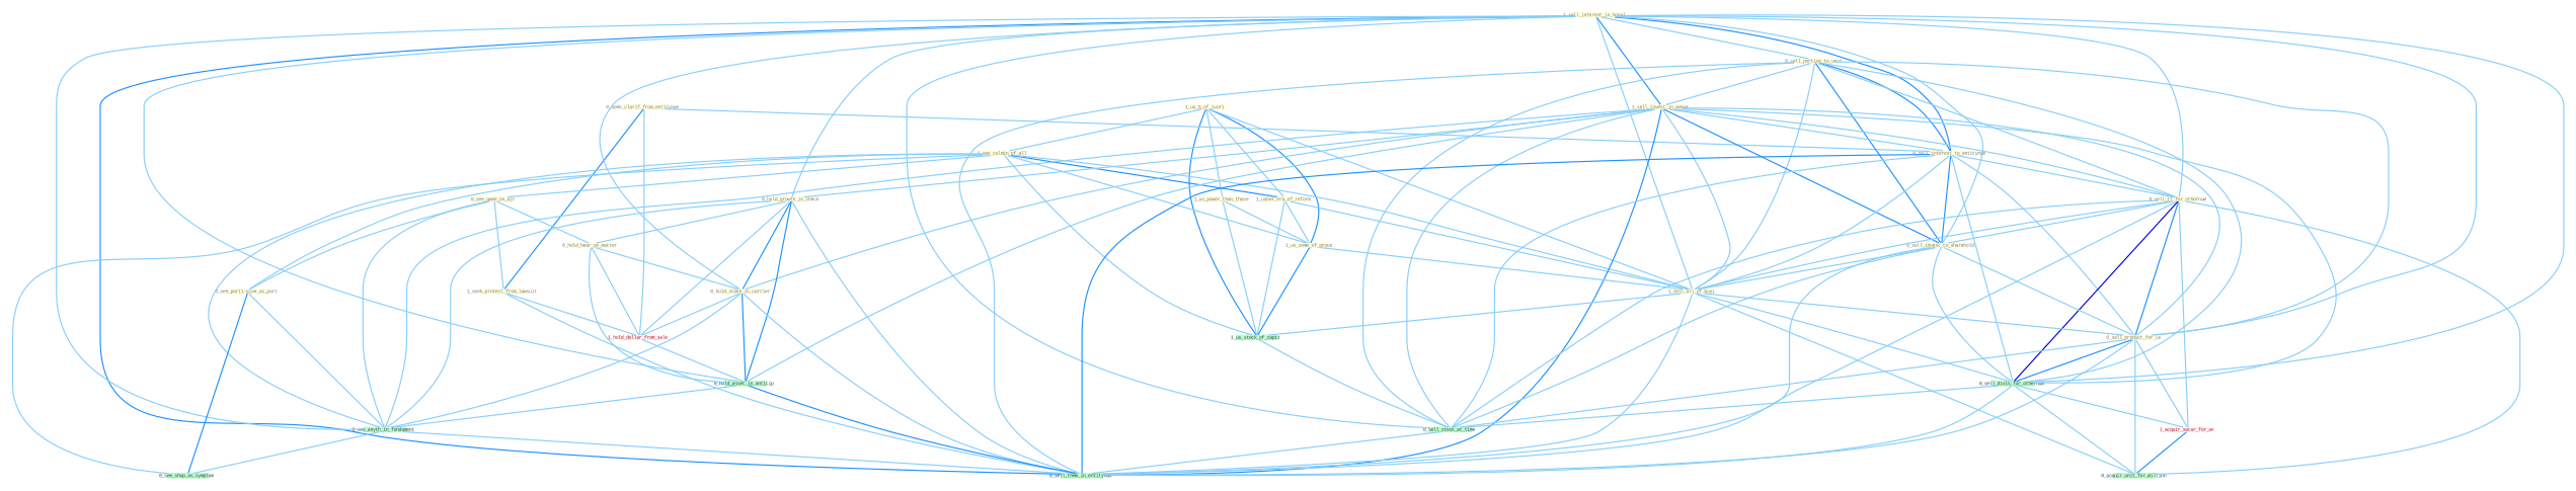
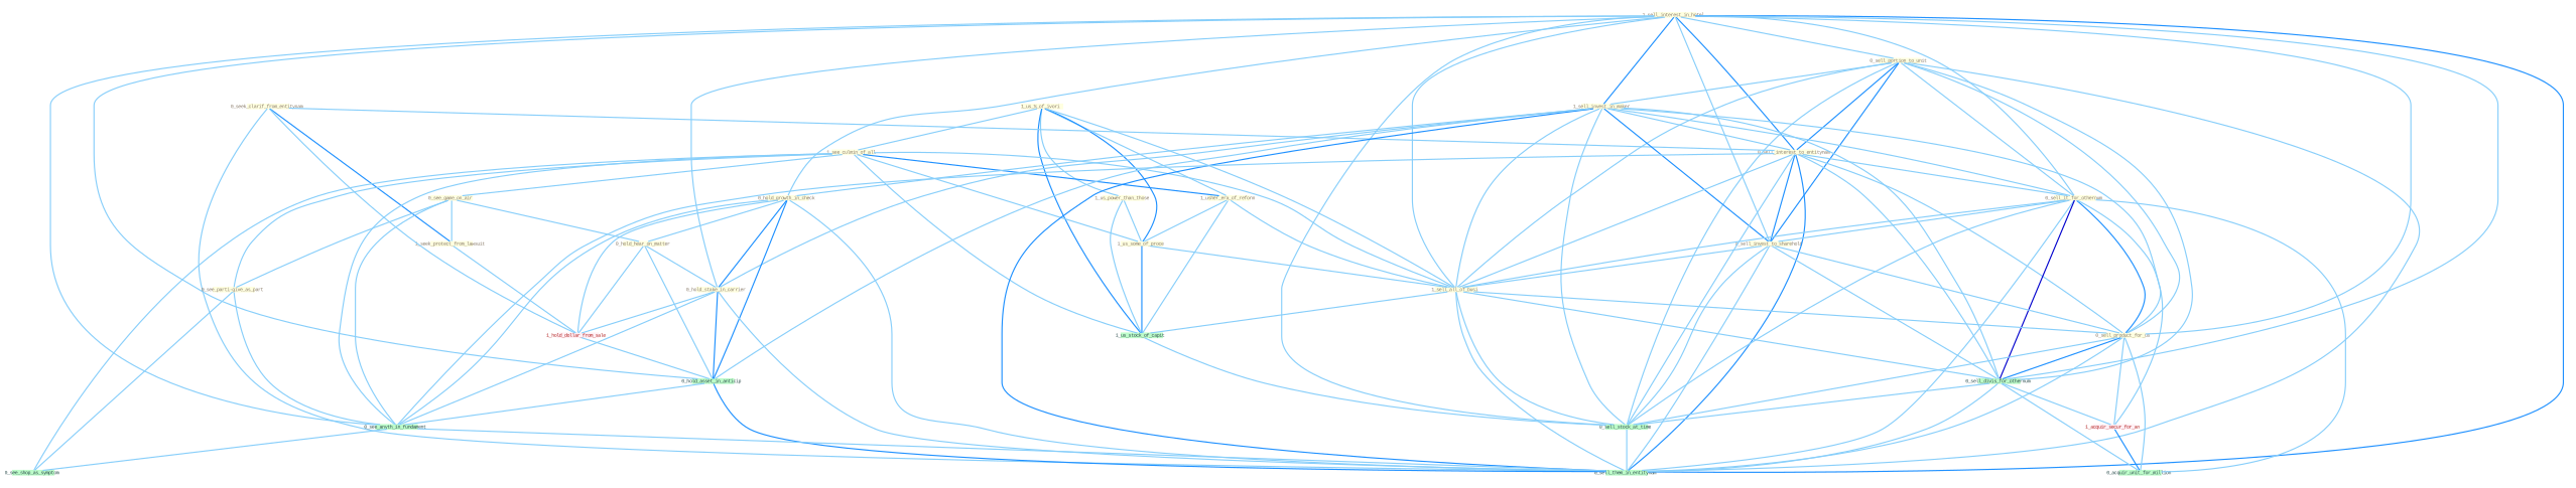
  graph {
    fontname="Liberation Mono"
    node [color="#ffffe0" fixedsize=true fontcolor="#8b7d6b" fontname="Liberation Mono" fontsize=4 shape=polygon style=filled]
    edge [color="#87cefa" fontname="Liberation Mono" w=1]
    "1_us_%_of_ivori " [height=.06 width=.5]
    "0_seek_clarif_from_entitynam " [height=.06 width=.5]
    "1_sell_interest_in_hotel " [height=.06 width=.5]
    "1_see_culmin_of_all " [height=.06 width=.5]
    "0_see_game_on_air " [height=.06 width=.5]
    "1_us_power_than_those " [height=.06 width=.5]
    "0_sell_portion_to_unit " [height=.06 width=.5]
    "1_usher_era_of_reform " [height=.06 width=.5]
    "1_sell_invest_in_maker " [height=.06 width=.5]
    "0_sell_interest_to_entitynam " [height=.06 width=.5]
    "0_hold_growth_in_check " [height=.06 width=.5]
    "1_us_some_of_proce " [height=.06 width=.5]
    "0_sell_it_for_othernum " [height=.06 width=.5]
    "0_see_parti-give_as_part " [height=.06 width=.5]
    "0_sell_invest_to_sharehold " [height=.06 width=.5]
    "0_hold_hear_on_matter " [height=.06 width=.5]
    "1_seek_protect_from_lawsuit " [height=.06 width=.5]
    "1_sell_all_of_busi " [height=.06 width=.5]
    "0_sell_product_for_us " [height=.06 width=.5]
    "0_hold_stake_in_carrier " [height=.06 width=.5]
    "1_acquir_secur_for_an " [color="#fff0f5" fontcolor="#b22222" height=.06 width=.5]
    "1_hold_dollar_from_sale " [color="#fff0f5" fontcolor="#b22222" height=.06 width=.5]
    "1_us_stock_of_capit " [color="#BDFCC9" fontcolor="#2f4f4f" height=.06 width=.5]
    "0_sell_them_in_entitynam " [color="#BDFCC9" fontcolor="#2f4f4f" height=.06 width=.5]
    "0_sell_divis_for_othernum " [color="#BDFCC9" fontcolor="#2f4f4f" height=.06 width=.5]
    "0_hold_asset_in_anticip " [color="#BDFCC9" fontcolor="#2f4f4f" height=.06 width=.5]
    "0_sell_stock_at_time " [color="#BDFCC9" fontcolor="#2f4f4f" height=.06 width=.5]
    "0_see_anyth_in_fundament " [color="#BDFCC9" fontcolor="#2f4f4f" height=.06 width=.5]
    "0_see_shop_as_symptom " [color="#BDFCC9" fontcolor="#2f4f4f" height=.06 width=.5]
    "0_acquir_unit_for_million " [color="#BDFCC9" fontcolor="#2f4f4f" height=.06 width=.5]
    subgraph sub_1 {
      "1_us_%_of_ivori "
      "0_seek_clarif_from_entitynam "
      "1_sell_interest_in_hotel "
      "1_see_culmin_of_all "
      "0_see_game_on_air "
      "1_us_power_than_those "
      "0_sell_portion_to_unit "
      "1_usher_era_of_reform "
      "1_sell_invest_in_maker "
      "0_sell_interest_to_entitynam "
      "0_hold_growth_in_check "
      "1_us_some_of_proce "
      "0_sell_it_for_othernum "
      "0_see_parti-give_as_part "
      "0_sell_invest_to_sharehold "
      "0_hold_hear_on_matter "
      "1_seek_protect_from_lawsuit "
      "1_sell_all_of_busi "
      "0_sell_product_for_us "
      "0_hold_stake_in_carrier "
    }
    subgraph sub_2 {
      "1_acquir_secur_for_an "
      "1_hold_dollar_from_sale "
    }
    "1_us_%_of_ivori " -- "1_see_culmin_of_all "
    "1_us_%_of_ivori " -- "1_us_power_than_those "
    "1_us_%_of_ivori " -- "1_usher_era_of_reform "
    "1_us_%_of_ivori " -- "1_us_some_of_proce " [color="#1e90ff" w=2]
    "1_us_%_of_ivori " -- "1_sell_all_of_busi "
    "1_us_%_of_ivori " -- "1_us_stock_of_capit " [color="#1e90ff" w=2]
    "0_seek_clarif_from_entitynam " -- "0_sell_interest_to_entitynam "
    "0_seek_clarif_from_entitynam " -- "1_seek_protect_from_lawsuit " [color="#1e90ff" w=2]
    "0_seek_clarif_from_entitynam " -- "1_hold_dollar_from_sale "
-   "1_seek_protect_from_lawsuit " -- "0_sell_them_in_entitynam "
+   "0_seek_clarif_from_entitynam " -- "0_sell_them_in_entitynam "
    "1_sell_interest_in_hotel " -- "0_sell_portion_to_unit "
    "1_sell_interest_in_hotel " -- "1_sell_invest_in_maker " [color="#1e90ff" w=2]
    "1_sell_interest_in_hotel " -- "0_sell_interest_to_entitynam " [color="#1e90ff" w=2]
    "1_sell_interest_in_hotel " -- "0_hold_growth_in_check "
    "1_sell_interest_in_hotel " -- "0_sell_it_for_othernum "
    "1_sell_interest_in_hotel " -- "0_sell_invest_to_sharehold "
    "1_sell_interest_in_hotel " -- "1_sell_all_of_busi "
    "1_sell_interest_in_hotel " -- "0_sell_product_for_us "
    "1_sell_interest_in_hotel " -- "0_hold_stake_in_carrier "
    "1_sell_interest_in_hotel " -- "0_sell_them_in_entitynam " [color="#1e90ff" w=2]
    "1_sell_interest_in_hotel " -- "0_sell_divis_for_othernum "
    "1_sell_interest_in_hotel " -- "0_hold_asset_in_anticip "
    "1_sell_interest_in_hotel " -- "0_sell_stock_at_time "
    "1_sell_interest_in_hotel " -- "0_see_anyth_in_fundament "
    "1_see_culmin_of_all " -- "0_see_game_on_air "
    "1_see_culmin_of_all " -- "1_usher_era_of_reform " [color="#1e90ff"]
    "1_see_culmin_of_all " -- "1_us_some_of_proce "
    "1_see_culmin_of_all " -- "0_see_parti-give_as_part "
    "1_see_culmin_of_all " -- "1_sell_all_of_busi "
    "1_see_culmin_of_all " -- "1_us_stock_of_capit "
    "1_see_culmin_of_all " -- "0_see_anyth_in_fundament "
    "1_see_culmin_of_all " -- "0_see_shop_as_symptom "
    "0_see_game_on_air " -- "0_see_parti-give_as_part "
    "0_see_game_on_air " -- "0_hold_hear_on_matter "
    "0_see_game_on_air " -- "1_seek_protect_from_lawsuit "
    "0_see_game_on_air " -- "0_see_anyth_in_fundament "
    "1_us_power_than_those " -- "1_us_some_of_proce "
    "1_us_power_than_those " -- "1_us_stock_of_capit "
    "0_sell_portion_to_unit " -- "1_sell_invest_in_maker "
    "0_sell_portion_to_unit " -- "0_sell_interest_to_entitynam " [color="#1e90ff" w=2]
    "0_sell_portion_to_unit " -- "0_sell_it_for_othernum "
    "0_sell_portion_to_unit " -- "0_sell_invest_to_sharehold " [color="#1e90ff" w=2]
    "0_sell_portion_to_unit " -- "1_sell_all_of_busi "
    "0_sell_portion_to_unit " -- "0_sell_product_for_us "
    "0_sell_portion_to_unit " -- "0_sell_them_in_entitynam "
    "0_sell_portion_to_unit " -- "0_sell_divis_for_othernum "
    "0_sell_portion_to_unit " -- "0_sell_stock_at_time "
    "1_usher_era_of_reform " -- "1_us_some_of_proce "
    "1_usher_era_of_reform " -- "1_sell_all_of_busi "
    "1_usher_era_of_reform " -- "1_us_stock_of_capit "
    "1_sell_invest_in_maker " -- "0_sell_interest_to_entitynam "
    "1_sell_invest_in_maker " -- "0_hold_growth_in_check "
    "1_sell_invest_in_maker " -- "0_sell_it_for_othernum "
    "1_sell_invest_in_maker " -- "0_sell_invest_to_sharehold " [color="#1e90ff" w=2]
    "1_sell_invest_in_maker " -- "1_sell_all_of_busi "
    "1_sell_invest_in_maker " -- "0_sell_product_for_us "
    "1_sell_invest_in_maker " -- "0_hold_stake_in_carrier "
    "1_sell_invest_in_maker " -- "0_sell_them_in_entitynam " [color="#1e90ff" w=2]
    "1_sell_invest_in_maker " -- "0_sell_divis_for_othernum "
    "1_sell_invest_in_maker " -- "0_hold_asset_in_anticip "
    "1_sell_invest_in_maker " -- "0_sell_stock_at_time "
-   "1_sell_invest_in_maker " -- "0_see_anyth_in_fundament "
+   "0_sell_interest_to_entitynam " -- "0_see_anyth_in_fundament "
    "0_sell_interest_to_entitynam " -- "0_sell_it_for_othernum "
    "0_sell_interest_to_entitynam " -- "0_sell_invest_to_sharehold " [color="#1e90ff" w=2]
    "0_sell_interest_to_entitynam " -- "1_sell_all_of_busi "
    "0_sell_interest_to_entitynam " -- "0_sell_product_for_us "
    "0_sell_interest_to_entitynam " -- "0_sell_them_in_entitynam " [color="#1e90ff" w=2]
    "0_sell_interest_to_entitynam " -- "0_sell_divis_for_othernum "
    "0_sell_interest_to_entitynam " -- "0_sell_stock_at_time "
    "0_hold_growth_in_check " -- "0_hold_hear_on_matter "
    "0_hold_growth_in_check " -- "0_hold_stake_in_carrier " [color="#1e90ff" w=2]
    "0_hold_growth_in_check " -- "1_hold_dollar_from_sale "
    "0_hold_growth_in_check " -- "0_sell_them_in_entitynam "
    "0_hold_growth_in_check " -- "0_hold_asset_in_anticip " [color="#1e90ff" w=2]
    "0_hold_growth_in_check " -- "0_see_anyth_in_fundament "
    "1_us_some_of_proce " -- "1_sell_all_of_busi "
    "1_us_some_of_proce " -- "1_us_stock_of_capit " [color="#1e90ff" w=2]
    "0_sell_it_for_othernum " -- "0_sell_invest_to_sharehold "
    "0_sell_it_for_othernum " -- "1_sell_all_of_busi "
    "0_sell_it_for_othernum " -- "0_sell_product_for_us " [color="#1e90ff" w=2]
    "0_sell_it_for_othernum " -- "1_acquir_secur_for_an "
    "0_sell_it_for_othernum " -- "0_sell_them_in_entitynam "
    "0_sell_it_for_othernum " -- "0_sell_divis_for_othernum " [color="#0000cd" w=3]
    "0_sell_it_for_othernum " -- "0_sell_stock_at_time "
    "0_sell_it_for_othernum " -- "0_acquir_unit_for_million "
    "0_see_parti-give_as_part " -- "0_see_anyth_in_fundament "
-   "0_see_parti-give_as_part " -- "0_see_shop_as_symptom " [color="#1e90ff" w=2]
+   "0_see_parti-give_as_part " -- "0_see_shop_as_symptom " [w=2]
    "0_sell_invest_to_sharehold " -- "1_sell_all_of_busi "
    "0_sell_invest_to_sharehold " -- "0_sell_product_for_us "
    "0_sell_invest_to_sharehold " -- "0_sell_them_in_entitynam "
    "0_sell_invest_to_sharehold " -- "0_sell_divis_for_othernum "
    "0_sell_invest_to_sharehold " -- "0_sell_stock_at_time "
    "0_hold_hear_on_matter " -- "0_hold_stake_in_carrier "
    "0_hold_hear_on_matter " -- "1_hold_dollar_from_sale "
    "0_hold_hear_on_matter " -- "0_hold_asset_in_anticip "
    "1_seek_protect_from_lawsuit " -- "1_hold_dollar_from_sale "
    "1_sell_all_of_busi " -- "0_sell_product_for_us "
    "1_sell_all_of_busi " -- "1_us_stock_of_capit "
    "1_sell_all_of_busi " -- "0_sell_them_in_entitynam "
    "1_sell_all_of_busi " -- "0_sell_divis_for_othernum "
-   "1_sell_all_of_busi " -- "0_acquir_unit_for_million "
+   "1_sell_all_of_busi " -- "0_sell_stock_at_time "
    "0_sell_product_for_us " -- "1_acquir_secur_for_an "
    "0_sell_product_for_us " -- "0_sell_them_in_entitynam "
    "0_sell_product_for_us " -- "0_sell_divis_for_othernum " [color="#1e90ff" w=2]
    "0_sell_product_for_us " -- "0_sell_stock_at_time "
    "0_sell_product_for_us " -- "0_acquir_unit_for_million "
    "0_hold_stake_in_carrier " -- "1_hold_dollar_from_sale "
    "0_hold_stake_in_carrier " -- "0_sell_them_in_entitynam "
    "0_hold_stake_in_carrier " -- "0_hold_asset_in_anticip " [color="#1e90ff" w=2]
    "0_hold_stake_in_carrier " -- "0_see_anyth_in_fundament "
    "1_acquir_secur_for_an " -- "0_acquir_unit_for_million " [color="#1e90ff" w=2]
    "1_hold_dollar_from_sale " -- "0_hold_asset_in_anticip "
    "1_us_stock_of_capit " -- "0_sell_stock_at_time "
    "0_sell_divis_for_othernum " -- "1_acquir_secur_for_an "
    "0_sell_divis_for_othernum " -- "0_sell_them_in_entitynam "
    "0_sell_divis_for_othernum " -- "0_sell_stock_at_time "
    "0_sell_divis_for_othernum " -- "0_acquir_unit_for_million "
    "0_hold_asset_in_anticip " -- "0_sell_them_in_entitynam " [color="#1e90ff"]
    "0_hold_asset_in_anticip " -- "0_see_anyth_in_fundament "
    "0_sell_stock_at_time " -- "0_sell_them_in_entitynam "
    "0_see_anyth_in_fundament " -- "0_sell_them_in_entitynam "
    "0_see_anyth_in_fundament " -- "0_see_shop_as_symptom "
  }
